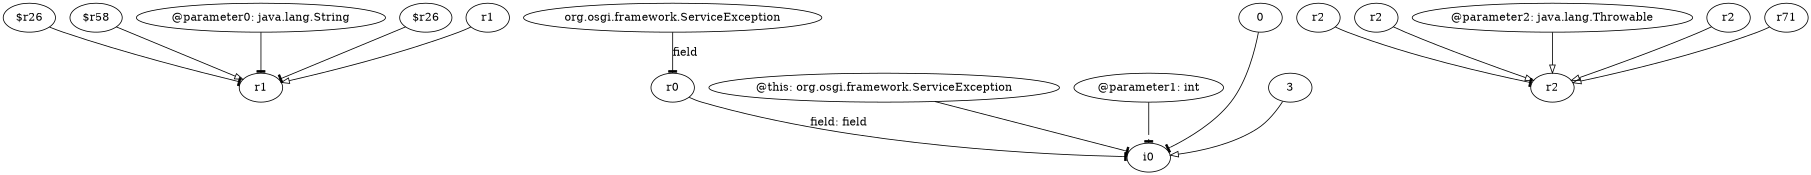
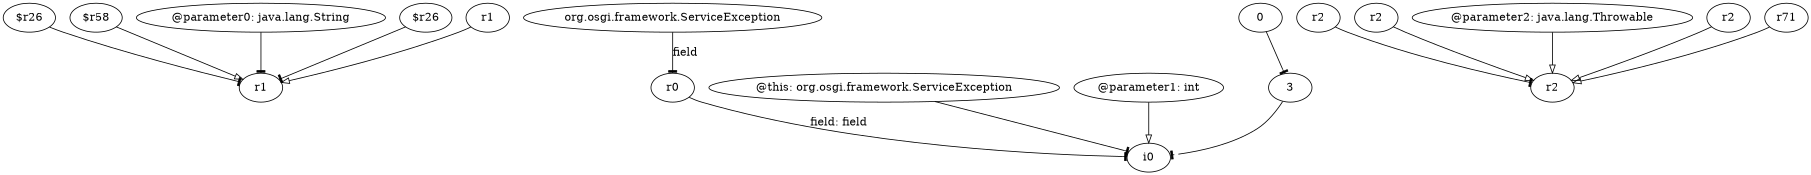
  digraph {
    edge [arrowhead=tee]
    n1 [label="$r26"]
    n2 [label=r1]
    n3 [label="org.osgi.framework.ServiceException"]
    n4 [label=r0]
    n5 [label=i0]
    n6 [label=r2]
    n7 [label=r2]
    n8 [label=r2]
    n9 [label="@this: org.osgi.framework.ServiceException"]
    n10 [label="@parameter2: java.lang.Throwable"]
    n11 [label=r2]
    n12 [label="@parameter1: int"]
    n13 [label=0]
    n14 [label=3]
    n15 [label=r71]
    n16 [label="$r58"]
    n17 [label="@parameter0: java.lang.String"]
    n18 [label="$r26"]
    n19 [label=r1]
    n1 -> n2
    n3 -> n4 [label=field]
    n4 -> n5 [label="field: field"]
    n6 -> n7
    n8 -> n7 [arrowhead=onormal]
    n9 -> n5
    n10 -> n7 [arrowhead=onormal]
    n11 -> n7 [arrowhead=onormal]
-   n12 -> n5
-   n13 -> n5
-   n14 -> n5 [arrowhead=onormal]
+   n12 -> n5 [arrowhead=onormal]
+   n13 -> n14
+   n14 -> n5
    n15 -> n7 [arrowhead=onormal]
    n16 -> n2 [arrowhead=onormal]
    n17 -> n2
    n18 -> n2
    n19 -> n2 [arrowhead=onormal]
  }
